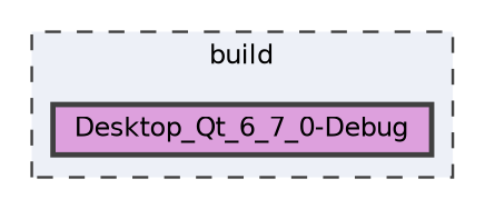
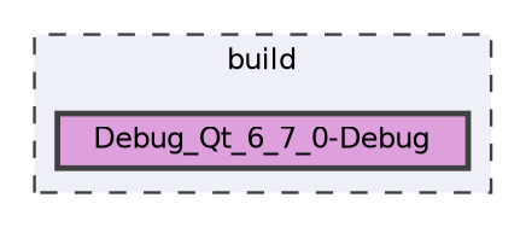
  digraph {
    compound=true
    rankdir=LR
-   n1 [color=grey25 fillcolor=plum fontname=Helvetica fontsize=10 height=0.2 label="Desktop_Qt_6_7_0-Debug" shape=box style="filled,bold" width=0.4]
+   n1 [color=grey25 fillcolor=plum fontname=Helvetica fontsize=10 height=0.2 label="Debug_Qt_6_7_0-Debug" shape=box style="filled,bold" width=0.4]
    subgraph cluster_1 {
      bgcolor="#edf0f7"
      fontname=Helvetica
      fontsize=10
      label=build
      pencolor=grey25
      style="filled,dashed"
      n1
    }
  }
